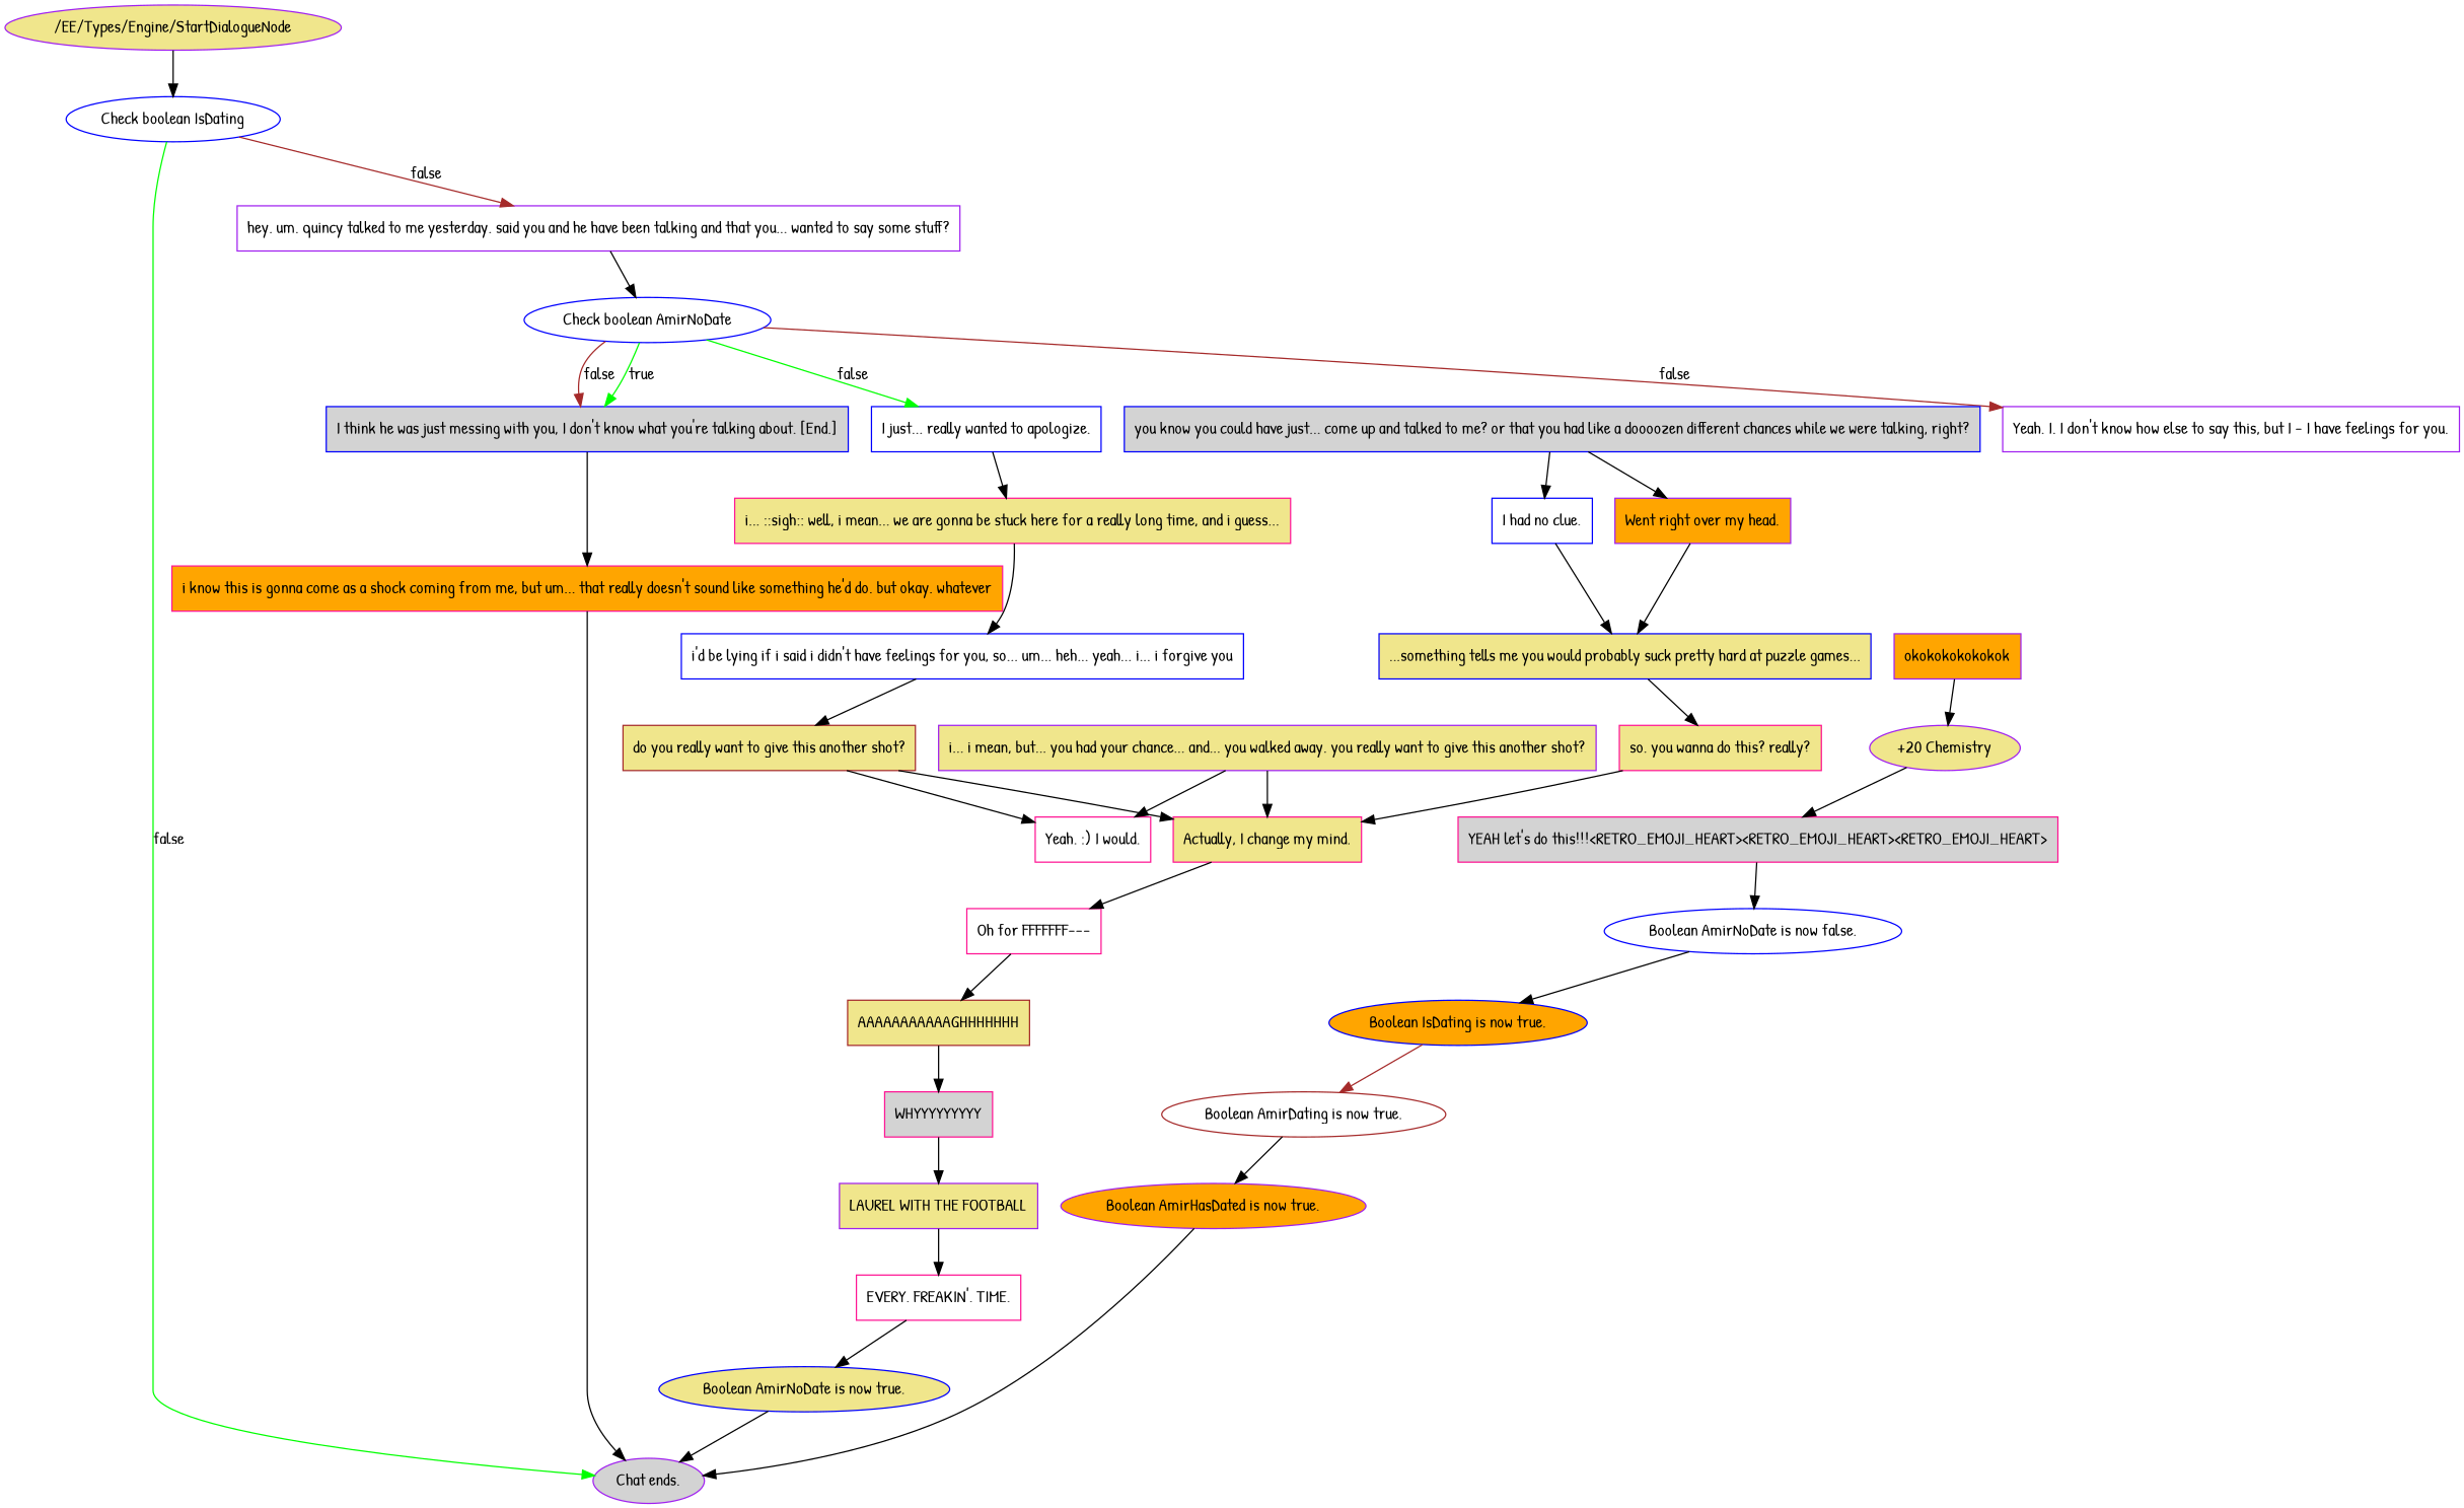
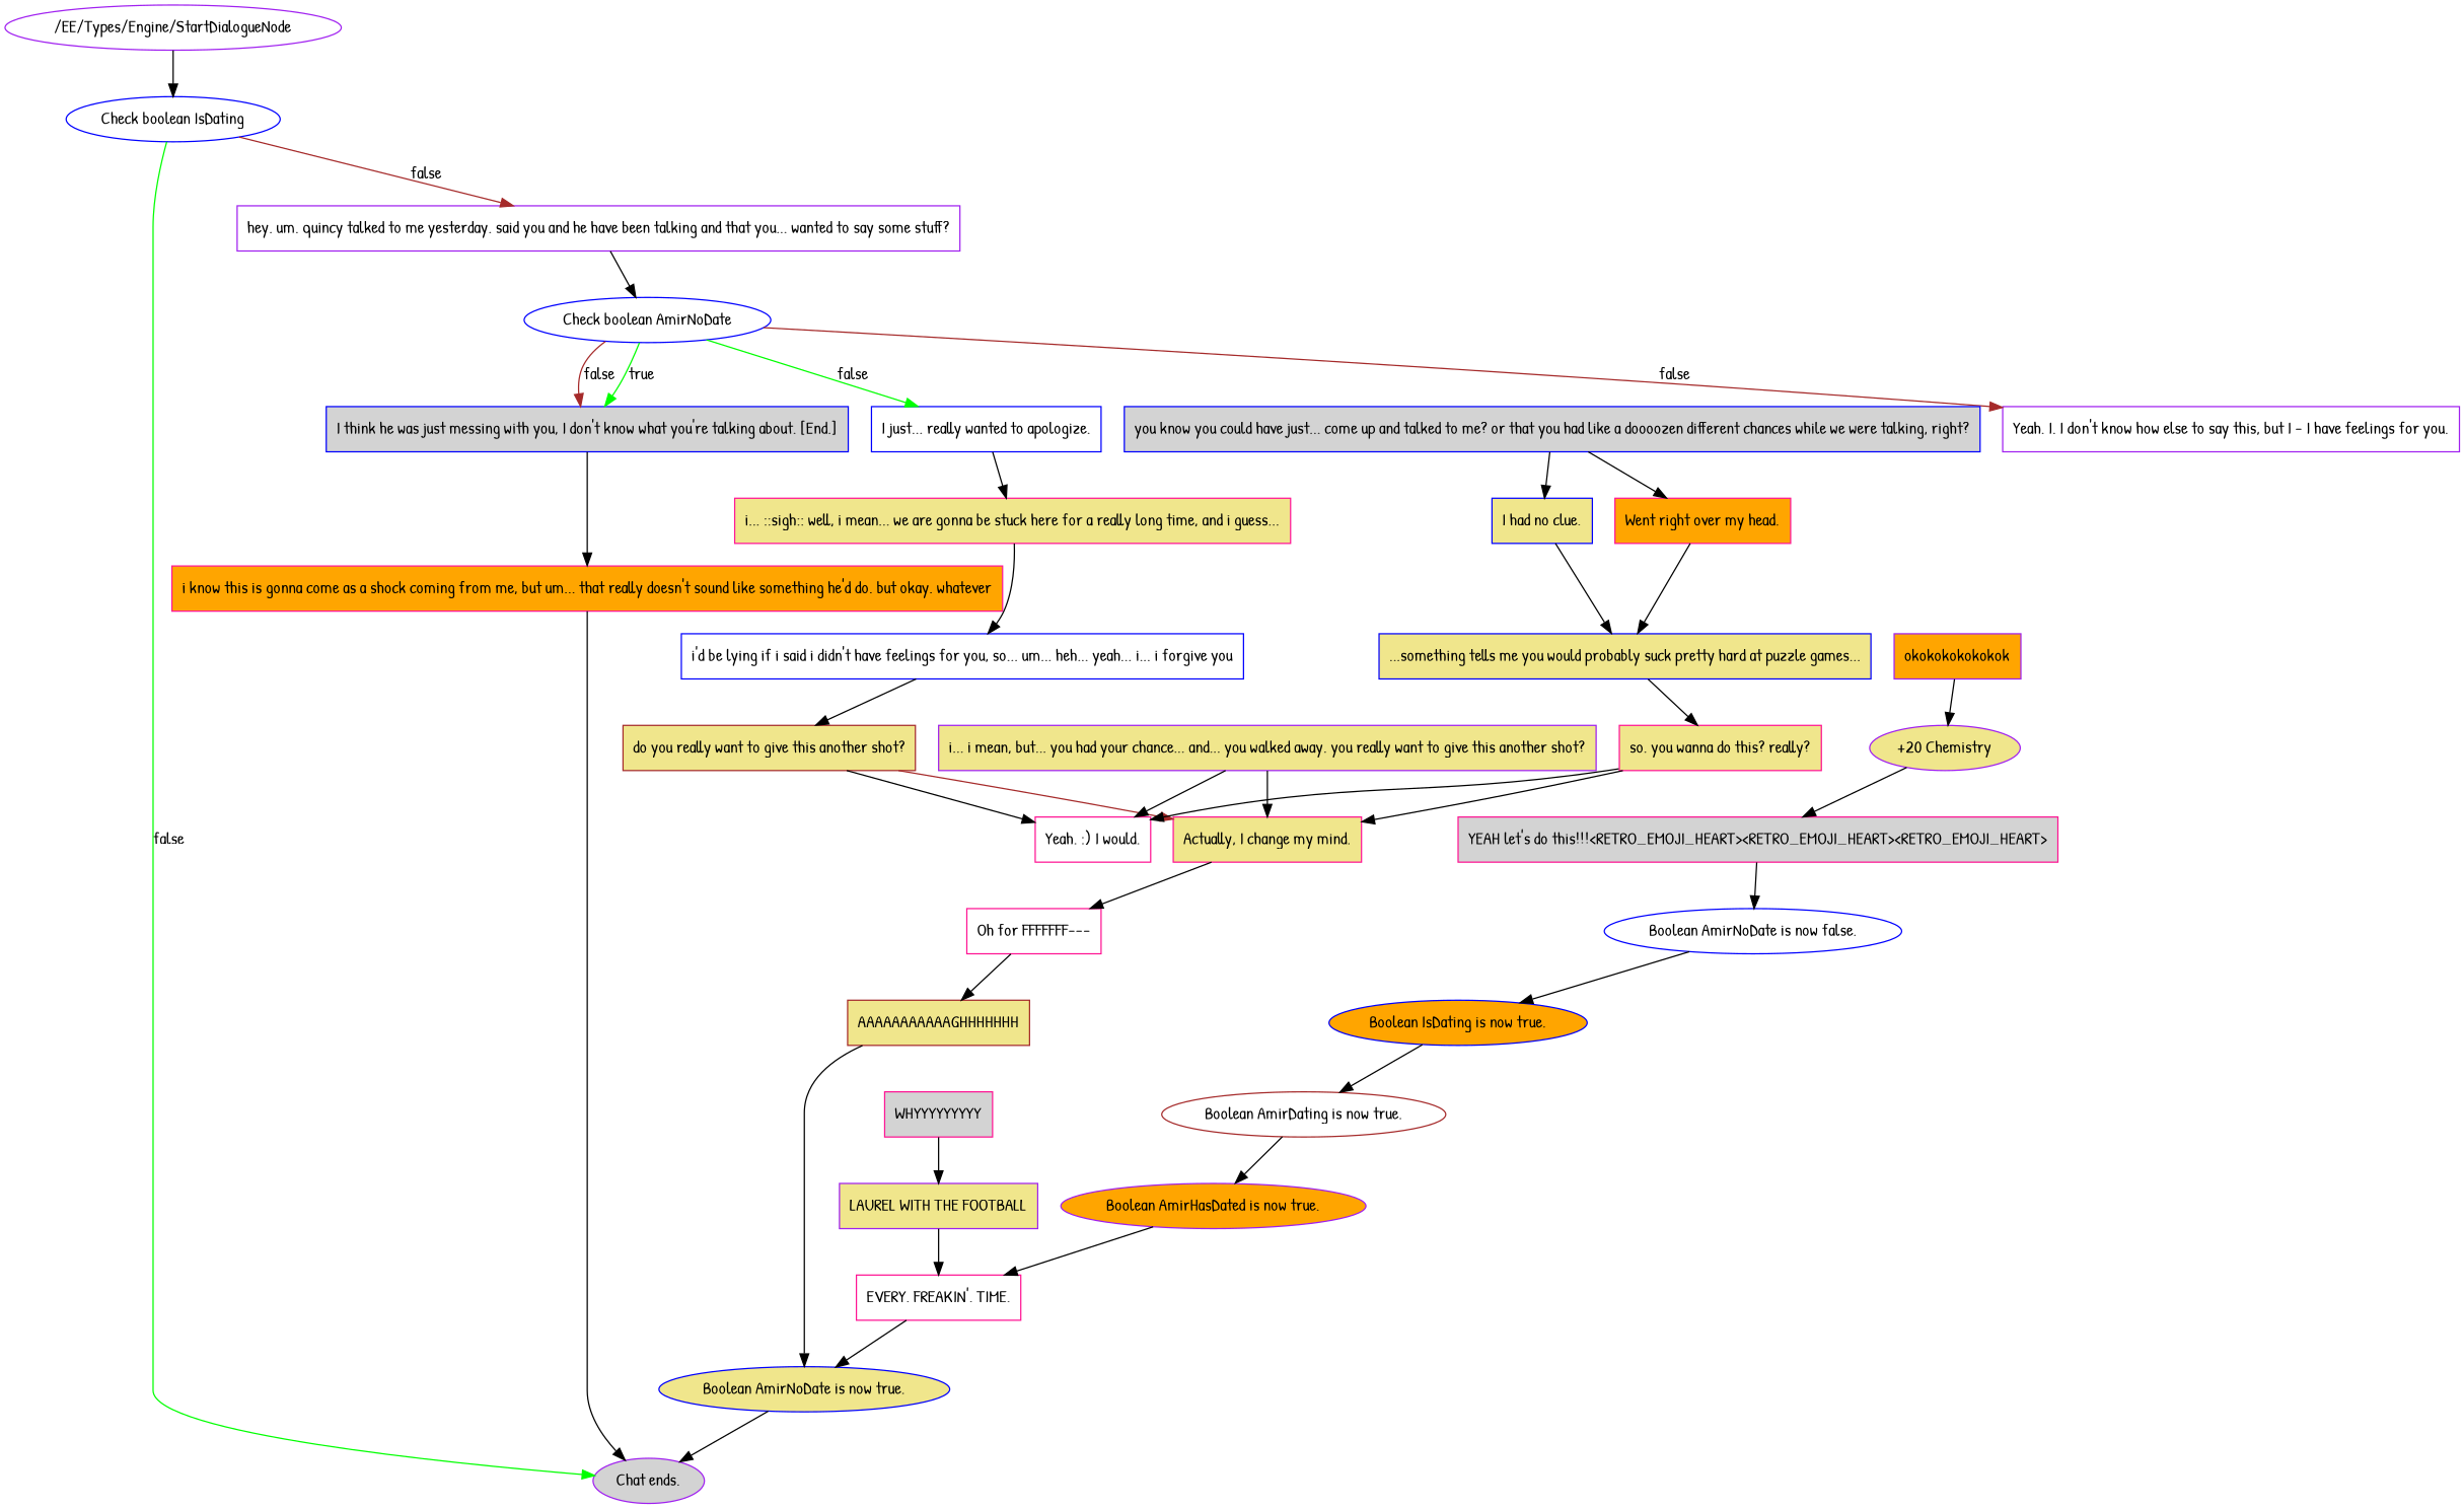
  digraph {
    fontname="Patrick Hand"
    node [color=blue fillcolor=white fontname="Patrick Hand" style=filled shape=box]
    edge [fontname="Patrick Hand"]
-   n1 [color=purple fillcolor=khaki label="/EE/Types/Engine/StartDialogueNode" shape=""]
+   n1 [color=purple label="/EE/Types/Engine/StartDialogueNode" shape=""]
    n2 [label="Check boolean IsDating" shape=""]
    "Chat ends." [color=purple fillcolor=lightgrey shape=""]
    n4 [color=purple label="hey. um. quincy talked to me yesterday. said you and he have been talking and that you... wanted to say some stuff?"]
    n5 [label="Check boolean AmirNoDate" shape=""]
    n6 [label="I just... really wanted to apologize."]
    n7 [fillcolor=lightgrey label="I think he was just messing with you, I don't know what you're talking about. [End.]"]
    n8 [color=purple label="Yeah. I. I don't know how else to say this, but I - I have feelings for you."]
    n9 [color=deeppink fillcolor=khaki label="i... ::sigh:: well, i mean... we are gonna be stuck here for a really long time, and i guess..."]
    n10 [color=deeppink fillcolor=orange label="i know this is gonna come as a shock coming from me, but um... that really doesn't sound like something he'd do. but okay. whatever"]
    n11 [label="i'd be lying if i said i didn't have feelings for you, so... um... heh... yeah... i... i forgive you"]
    n12 [color=brown fillcolor=khaki label="do you really want to give this another shot?"]
    n13 [color=purple fillcolor=khaki label="i... i mean, but... you had your chance... and... you walked away. you really want to give this another shot?"]
    n14 [color=deeppink label="Yeah. :) I would."]
    n15 [color=deeppink fillcolor=khaki label="Actually, I change my mind."]
    n16 [fillcolor=lightgrey label="you know you could have just... come up and talked to me? or that you had like a doooozen different chances while we were talking, right?"]
-   n17 [label="I had no clue."]
-   n18 [color=purple fillcolor=orange label="Went right over my head."]
+   n17 [fillcolor=khaki label="I had no clue."]
+   n18 [color=deeppink fillcolor=orange label="Went right over my head."]
    n19 [color=deeppink label="Oh for FFFFFFF---"]
    n20 [fillcolor=khaki label="...something tells me you would probably suck pretty hard at puzzle games..."]
    n21 [color=brown fillcolor=khaki label=AAAAAAAAAAAGHHHHHHH]
    n22 [color=deeppink fillcolor=khaki label="so. you wanna do this? really?"]
    n23 [color=purple fillcolor=orange label=okokokokokokok]
    n24 [color=purple fillcolor=khaki label="+20 Chemistry" shape=""]
    n25 [color=deeppink fillcolor=lightgrey label=WHYYYYYYYYY]
    n26 [color=deeppink fillcolor=lightgrey label="YEAH let's do this!!!<RETRO_EMOJI_HEART><RETRO_EMOJI_HEART><RETRO_EMOJI_HEART>"]
    n27 [color=purple fillcolor=khaki label="LAUREL WITH THE FOOTBALL"]
    n28 [label="Boolean AmirNoDate is now false." shape=""]
    n29 [color=deeppink label="EVERY. FREAKIN'. TIME."]
    n30 [fillcolor=orange label="Boolean IsDating is now true." shape=""]
    n31 [fillcolor=khaki label="Boolean AmirNoDate is now true." shape=""]
    n32 [color=brown label="Boolean AmirDating is now true." shape=""]
    n33 [color=purple fillcolor=orange label="Boolean AmirHasDated is now true." shape=""]
    n1 -> n2
    n2 -> "Chat ends." [color=green label=false]
    n2 -> n4 [color=brown label=false]
    n4 -> n5
    n5 -> n6 [color=green label=false]
    n5 -> n7 [color=green label=true]
    n5 -> n7 [color=brown label=false]
    n5 -> n8 [color=brown label=false]
    n6 -> n9
    n7 -> n10
    n9 -> n11
    n10 -> "Chat ends."
    n11 -> n12
    n12 -> n14
-   n12 -> n15
+   n12 -> n15 [color=brown]
    n13 -> n14
    n13 -> n15
    n15 -> n19
    n16 -> n17
    n16 -> n18
    n17 -> n20
    n18 -> n20
    n19 -> n21
    n20 -> n22
-   n21 -> n25
+   n21 -> n31
+   n22 -> n14
    n22 -> n15
    n23 -> n24
    n24 -> n26
    n25 -> n27
    n26 -> n28
    n27 -> n29
    n28 -> n30
    n29 -> n31
-   n30 -> n32 [color=brown]
+   n30 -> n32
    n31 -> "Chat ends."
    n32 -> n33
-   n33 -> "Chat ends."
+   n33 -> n29
  }
